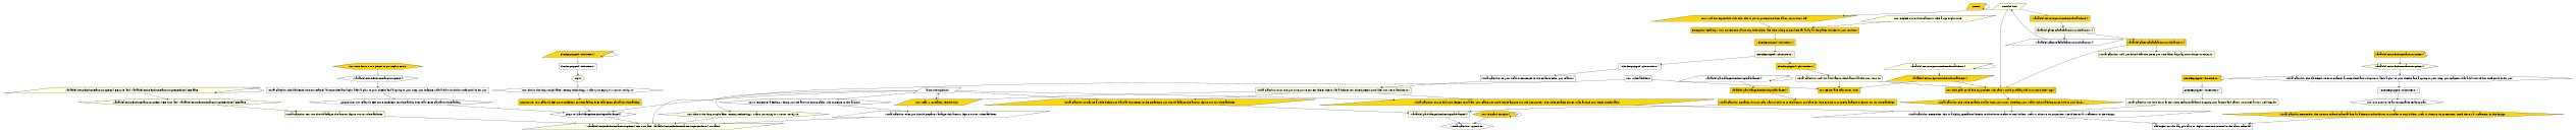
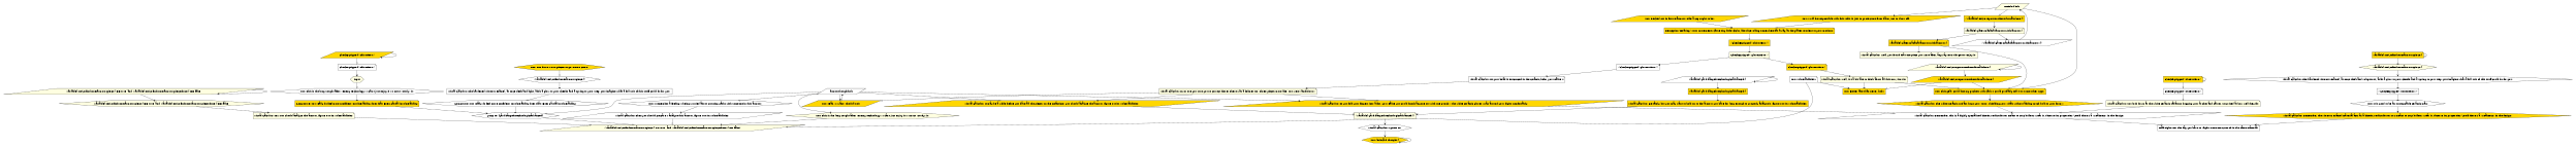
  digraph {
    node [fillcolor=gold shape=note style=filled]
    edge [arrowhead=tee]
-   n1 [label=START shape=parallelogram]
    n2 [fillcolor=lightyellow label=input shape=hexagon]
    n3 [fillcolor=white label="You: This is the long sought after *enemy technology*. I can't just enjoy it -- I must *study* it." shape=hexagon]
    n4 [label="Composure: You really do feel more confident. Invulnerability does that. Even partial invulnerability."]
    n5 [label="Visual Calculus: The white ceramic cuirass hugs your torso, shielding your vitals without adding much bulk to your form..." shape=hexagon]
    n6 [fillcolor=white label="Visual Calculus: Remember, this is a highly specialized kinetic re-distributor meant to stop bullets. Wear it, observe its properties. See if there's a *weakness* in the design." shape=parallelogram]
    n7 [fillcolor=white label="Half Light: For the day you have to *fight* someone covered in the same material."]
    n8 [label="Visual Calculus: Certainly, but you may want to hold on to the armour you have for long enough to properly analyse it, figure out its vulnerabilities." shape=box]
    n9 [fillcolor=lightyellow label="!(Variable[\"yard.hanged_technologic_advanced\"])"]
    n10 [fillcolor=white label="Visual Calculus: I guess so." shape=hexagon]
    n11 [label="Perception (Hearing): Your movements cause tiny little clicks, like dice rolling somewhere far away, as the plates reorient to your motions."]
    n12 [label="!(CheckEquipped(\"shirt_t500\"))" shape=box]
    n13 [fillcolor=lightyellow label="CheckEquipped(\"gloves_t500\")" shape=box]
    n14 [label="Variable[\"TASK.find_one_armour_piece\"]"]
    n15 [fillcolor=lightyellow label="Variable[\"TASK.find_one_armour_piece\"]" shape=hexagon]
    n16 [fillcolor=white label="Visual Calculus: The hardened vitreous enamel, at once sleek and voluptuous, adds a glow to your cheeks and a spring to your step. Just imagine what a full suit of this stuff could do for you!" shape=hexagon]
    n17 [fillcolor=white label="!(CheckEquipped(\"shoes_t500\"))" shape=box]
    n18 [fillcolor=white label="!(Variable[\"TASK.find_one_armour_piece\"])" shape=hexagon]
    n19 [fillcolor=white label="Visual Calculus: The hardened vitreous enamel, at once sleek and light, adds a glow to your cheeks and a spring to your step. Just imagine what a full suit of this stuff could do for you!" shape=box]
    n20 [fillcolor=white label="Composure: You really do feel more confident. Invulnerability does that. Even partial invulnerability." shape=hexagon]
    n21 [fillcolor=lightyellow label="Visual Calculus: Two? Are you sure you're correct there? There was a helmet too. Three pieces more like. You were *ambitious*."]
    n22 [label="Visual Calculus: As you fold your fingers into a fist, you realize you could knock anyone out with one punch... the white ceramic gloves wrap around your digits comfortably." shape=parallelogram]
    n23 [label="Visual Calculus: It may be a while before you have all the pieces. In the meantime, you should analyse the armour, figure out its vulnerabilities." shape=parallelogram]
-   n24 [label="You: Yeah, I *probably* the full suit!" shape=parallelogram]
+   n24 [label="You: Yeah, I *want* the full suit!" shape=parallelogram]
    n25 [fillcolor=white label=armourthoughthub shape=parallelogram]
    n26 [fillcolor=lightyellow label="Visual Calculus: Well, it's a bit late to think about all this now, isn't it?"]
    n27 [label="You: This gear could line my pockets with cash. I could probably sell it to some other cops."]
    n28 [label="You: Better late than never, huh?" shape=box]
    n29 [fillcolor=white label="You: I remember a feeling -- being worried about crossing paths with someone in this armour." shape=hexagon]
    n30 [fillcolor=white label="Visual Calculus: Then you should prepare -- analyse this armour, figure out its vulnerabilities." shape=parallelogram]
    n31 [fillcolor=lightyellow label="!(Variable[\"TASK.find_one_armour_piece\"] == true  and  Variable[\"TASK.find_one_armour_piece_done\"] == false)" shape=parallelogram]
    n32 [label="You: [Discard thought.]" shape=hexagon]
    n33 [fillcolor=lightyellow label="Variable[\"TASK.find_one_armour_piece\"] == true  and  Variable[\"TASK.find_one_armour_piece_done\"] == false" shape=parallelogram]
    n34 [fillcolor=lightyellow label="Variable[\"TASK.find_one_armour_piece\"] == true  and  Variable[\"TASK.find_one_armour_piece_done\"] == false" shape=hexagon]
    n35 [fillcolor=lightyellow label="Visual Calculus: Yes. You should analyse the armour, figure out its vulnerabilities."]
    n36 [fillcolor=white label="Variable[\"yard.hanged_technologic_advanced\"]" shape=parallelogram]
    n37 [label="Variable[\"yard.hanged_technologic_advanced\"]" shape=box]
    n38 [fillcolor=white label="You: Vulnerabilities?"]
    n39 [label="Visual Calculus: Remember, the vitreous enamel material acts as a kinetic re-distributor. It's meant to stop bullets. Wear it, observe its properties. See if there's a *weakness* in the design." shape=hexagon]
    n40 [fillcolor=white label="Jump to: [yard.hanged_technologic_advanced]" shape=hexagon]
    n41 [fillcolor=lightyellow label="You: This is the long sought after *enemy technology*. I can't just enjoy it -- I must *study* it." shape=hexagon]
-   n42 [label="You: One down -- two pieces to go. Light I come." shape=hexagon]
+   n42 [label="You: One down -- two pieces to go. Here I come." shape=hexagon]
    n43 [label="CheckEquipped(\"shoes_t500\")"]
    n44 [fillcolor=white label="CheckEquipped(\"shoes_t500\")"]
    n45 [fillcolor=lightyellow label="Visual Calculus: You look down at the white ceramic sabatons hugging your arches and calves, surprised at how well they fit."]
    n46 [fillcolor=white label="You: It is good to be an unstoppable ceramic man." shape=hexagon]
    n47 [fillcolor=lightyellow label="Visual Calculus: Well, you found that one piece you were after, anyway. Don't forget to enjoy it!" shape=box]
    n48 [label="CheckEquipped(\"shirt_t500\")" shape=parallelogram]
    n49 [fillcolor=white label="CheckEquipped(\"shirt_t500\")"]
    n50 [label="CheckEquipped(\"gloves_t500\")"]
    n51 [fillcolor=white label="!(CheckEquipped(\"gloves_t500\"))"]
    n52 [fillcolor=lightyellow label="Variable[\"TASK.report_to_the_tribunal_done\"]" shape=parallelogram]
    n53 [label="Variable[\"TASK.report_to_the_tribunal_done\"]" shape=parallelogram]
    n54 [label="!(Variable[\"TASK.report_to_the_tribunal_done\"])" shape=box]
    n55 [fillcolor=lightyellow label="Variable[\"gates.manana_armour_with_armour\"]"]
    n56 [label="Variable[\"gates.manana_armour_with_armour\"]"]
    n57 [fillcolor=white label="!(Variable[\"gates.manana_armour_with_armour\"])" shape=parallelogram]
-   n58 [fillcolor=lightyellow label="You: Decked out in future-armour. Like a cop ought to be." shape=parallelogram]
+   n58 [label="You: Decked out in future-armour. Like a cop ought to be." shape=parallelogram]
    n59 [fillcolor=lightyellow label="Untitled hub" shape=parallelogram]
    n60 [label="You: I will be responsible with this. This is just to protect me from harm, not to show off." shape=parallelogram]
    n61 [fillcolor=white label="Visual Calculus: As your head is ensconced in the ceramic helm, you realize --"]
-   n1 -> n1
    n2 -> n3 [arrowhead=onormal]
    n3 -> n4
    n4 -> n40 [arrowhead=vee]
    n5 -> n6
    n6 -> n7 [arrowhead=onormal]
    n8 -> n9 [arrowhead=vee]
    n9 -> n10 [arrowhead=vee]
-   n32 -> n10 [arrowhead=vee]
+   n10 -> n32 [arrowhead=vee]
    n11 -> n12 [arrowhead=onormal]
    n12 -> n13
    n13 -> n50 [arrowhead=vee]
    n13 -> n51
    n14 -> n14 [arrowhead=onormal]
    n14 -> n15
    n15 -> n16 [arrowhead=vee]
    n16 -> n17
    n17 -> n46
    n18 -> n19
    n19 -> n20 [arrowhead=onormal]
    n20 -> n40
    n21 -> n22 [arrowhead=onormal]
    n21 -> n23
    n21 -> n24 [arrowhead=onormal]
    n22 -> n6 [arrowhead=onormal]
    n23 -> n9
    n24 -> n25
    n25 -> n22 [arrowhead=vee]
    n25 -> n23 [arrowhead=onormal]
    n25 -> n24 [arrowhead=vee]
    n25 -> n29 [arrowhead=onormal]
    n25 -> n40 [arrowhead=onormal]
    n25 -> n41
    n26 -> n27 [arrowhead=onormal]
    n26 -> n28
    n27 -> n5 [arrowhead=vee]
    n29 -> n30
    n30 -> n31 [arrowhead=onormal]
    n32 -> n32
    n33 -> n33 [arrowhead=vee]
    n33 -> n34
    n34 -> n35 [arrowhead=vee]
    n35 -> n31 [arrowhead=onormal]
    n36 -> n36
    n36 -> n37
    n37 -> n8
    n38 -> n28 [arrowhead=vee]
    n38 -> n31 [arrowhead=onormal]
    n39 -> n7 [arrowhead=vee]
    n40 -> n31 [arrowhead=onormal]
    n41 -> n31
    n42 -> n18 [arrowhead=onormal]
    n43 -> n43 [arrowhead=onormal]
    n43 -> n44 [arrowhead=onormal]
    n44 -> n45 [arrowhead=onormal]
    n45 -> n6 [arrowhead=onormal]
    n46 -> n39 [arrowhead=vee]
    n48 -> n48 [arrowhead=vee]
    n48 -> n49 [arrowhead=onormal]
    n49 -> n2 [arrowhead=vee]
    n50 -> n26
    n51 -> n61
    n52 -> n52 [arrowhead=vee]
    n52 -> n53 [arrowhead=vee]
    n53 -> n27
    n53 -> n28 [arrowhead=onormal]
    n54 -> n55 [arrowhead=vee]
    n55 -> n56
    n55 -> n57 [arrowhead=vee]
    n56 -> n27 [arrowhead=onormal]
    n56 -> n47
    n57 -> n59 [arrowhead=vee]
    n58 -> n11 [arrowhead=vee]
    n59 -> n27 [arrowhead=onormal]
    n59 -> n54 [arrowhead=onormal]
    n59 -> n60
    n60 -> n11 [arrowhead=onormal]
    n61 -> n21 [arrowhead=vee]
  }
